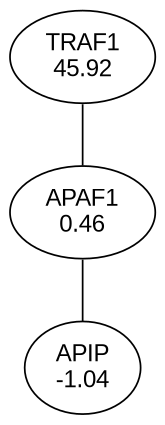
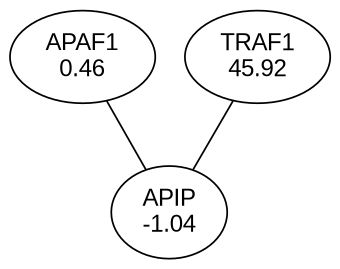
  digraph {
    fontname="Liberation Sans"
    node [fontname="Liberation Sans"]
    edge [arrowhead=none fontname="Liberation Sans"]
    n1 [label="APIP\n-1.04"]
    n2 [label="APAF1\n0.46"]
    n3 [label="TRAF1\n45.92"]
    n2 -> n1
-   n3 -> n2
+   n3 -> n1
  }
